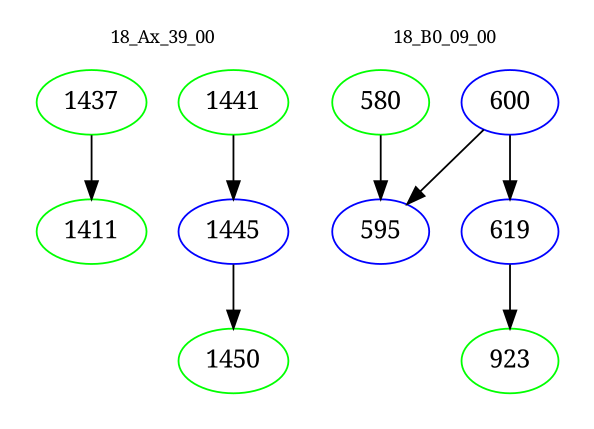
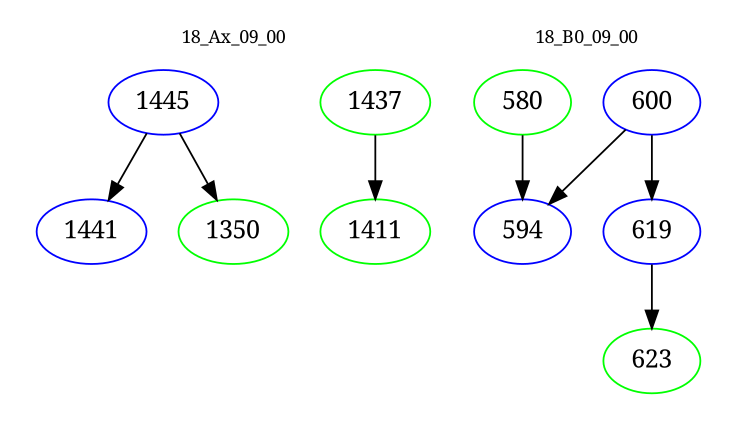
  digraph {
    fontname="Noto Serif"
    node [color=blue fontname="Noto Serif"]
    edge [color=black fontname="Noto Serif"]
-   n1 [color=green label=1441]
+   n1 [label=1441]
    n2 [color=green label=1437]
    n3 [label=1445]
    n4 [color=green label=1411]
-   n5 [color=green label=1450]
+   n5 [color=green label=1350]
    n6 [label=600]
-   n7 [label=595]
+   n7 [label=594]
    n8 [label=619]
    n9 [color=green label=580]
-   n10 [color=green label=923]
+   n10 [color=green label=623]
    subgraph cluster_1 {
      color=white
      fontsize=10
-     label="18_Ax_39_00"
+     label="18_Ax_09_00"
      n1
      n2
      n3
      n4
      n5
    }
    subgraph cluster_2 {
      color=white
      fontsize=10
      label="18_B0_09_00"
      n6
      n7
      n8
      n9
      n10
    }
-   n1 -> n3
+   n3 -> n1
    n2 -> n4
    n3 -> n5
    n6 -> n7
    n6 -> n8
    n8 -> n10
    n9 -> n7
  }
